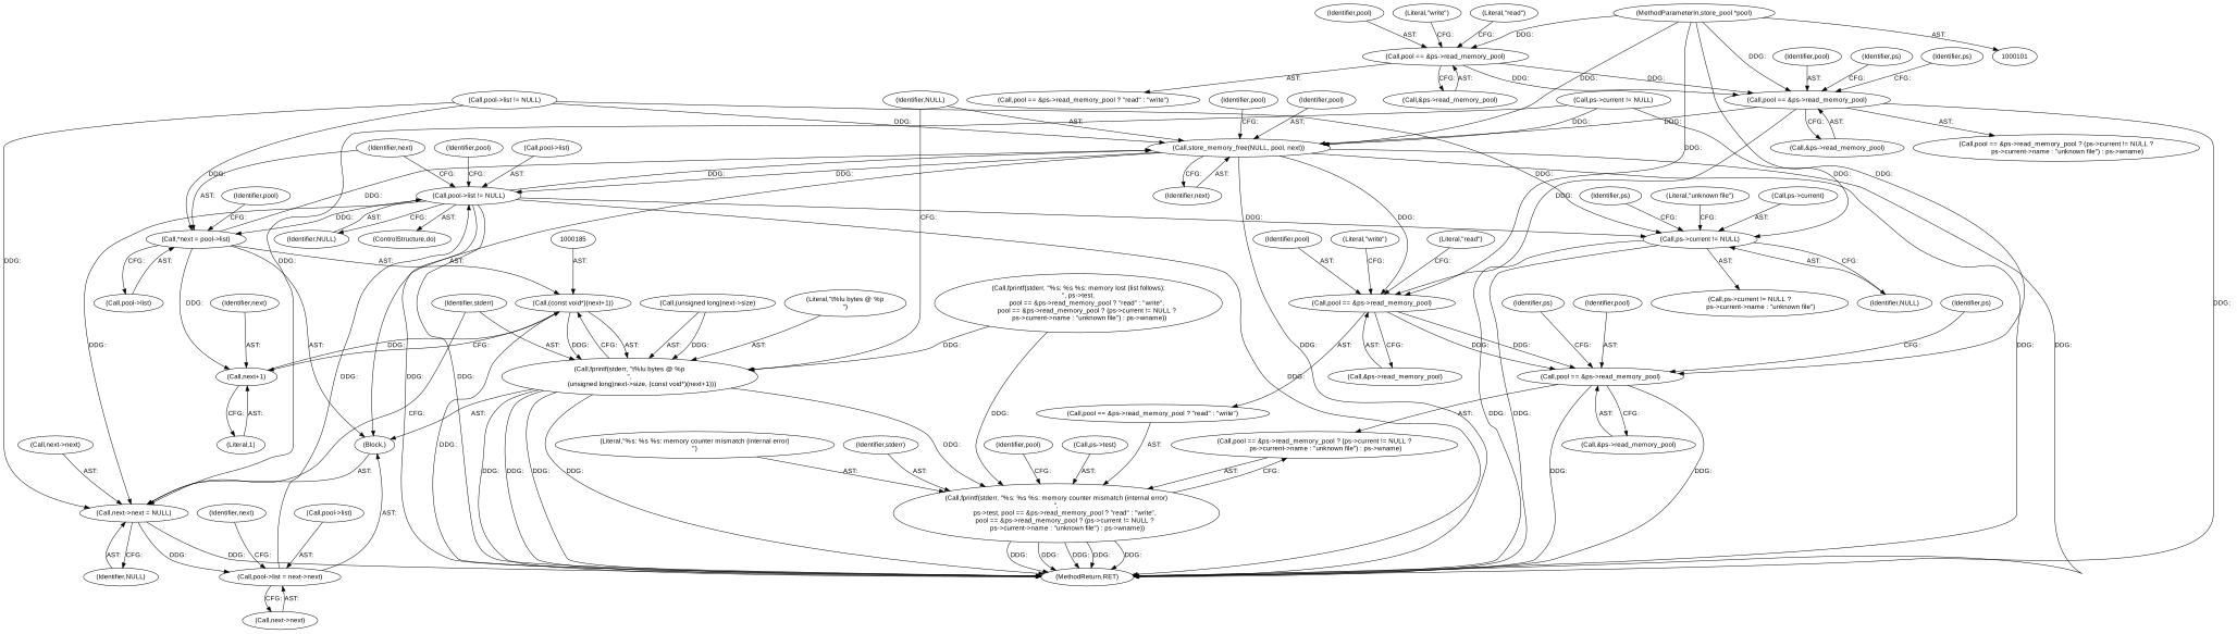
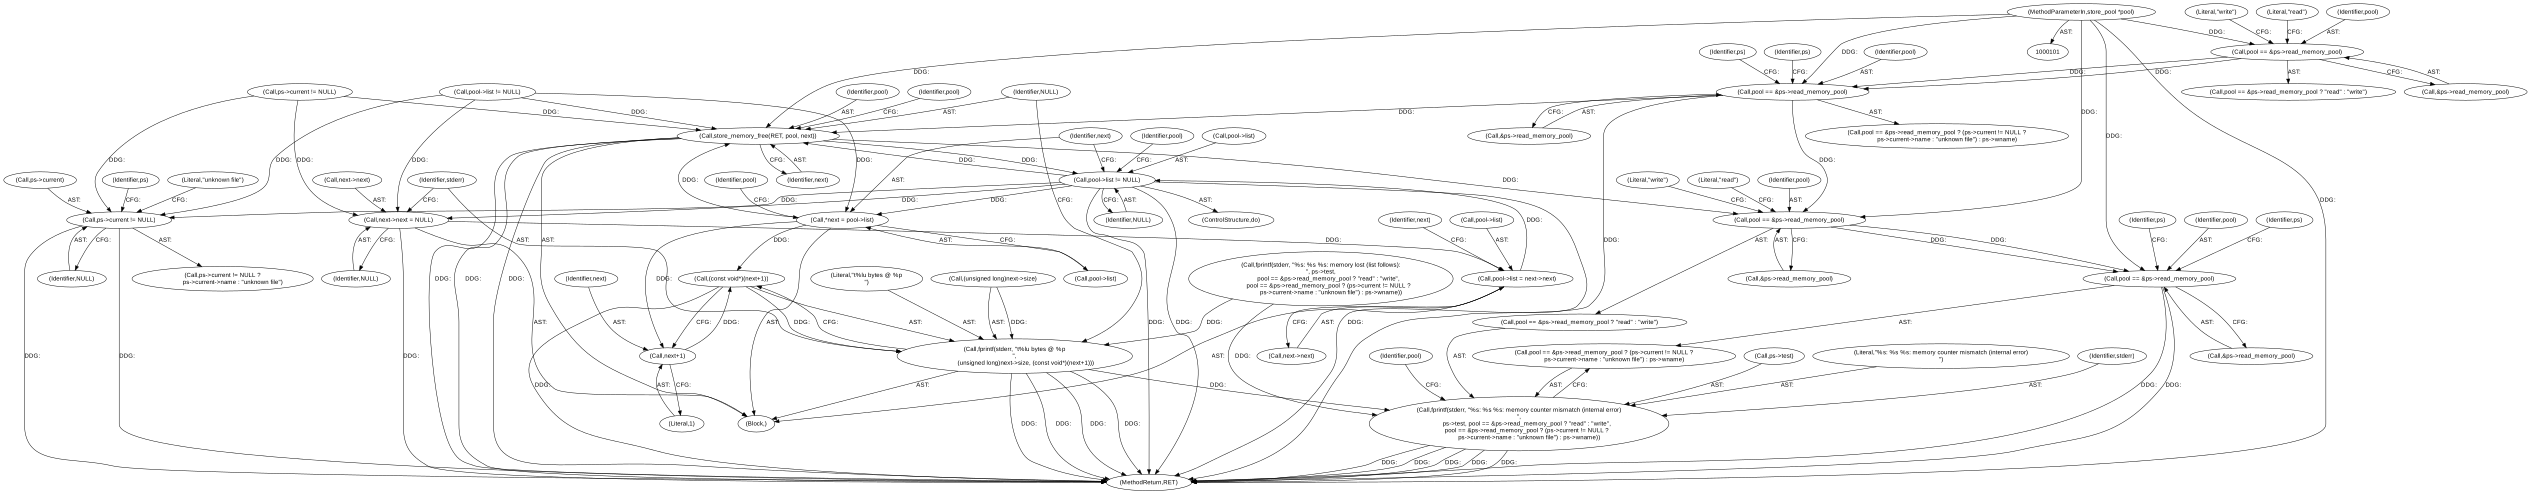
  digraph {
    fontname="Liberation Sans"
    node [fontname="Liberation Sans"]
    edge [fontname="Liberation Sans"]
    n1 [label="(Call,pool == &ps->read_memory_pool)"]
    n2 [label="(Call,pool == &ps->read_memory_pool)"]
    n3 [label="(Call,pool == &ps->read_memory_pool ? \"read\" : \"write\")"]
    n4 [label="(Call,&ps->read_memory_pool)"]
-   n5 [label="(Call,store_memory_free(NULL, pool, next))"]
+   n5 [label="(Call,store_memory_free(RET, pool, next))"]
    n6 [label="(Call,pool == &ps->read_memory_pool)"]
    n7 [label="(MethodReturn,RET)"]
    n8 [label="(Call,&ps->read_memory_pool)"]
    n9 [label="(Call,pool == &ps->read_memory_pool ? (ps->current != NULL ?\n            ps->current->name : \"unknown file\") : ps->wname)"]
    n10 [label="(MethodParameterIn,store_pool *pool)"]
    n11 [label="(Call,pool == &ps->read_memory_pool)"]
    n12 [label=1000101]
    n13 [label="(Call,pool->list != NULL)"]
    n14 [label="(Identifier,next)"]
    n15 [label="(Block,)"]
    n16 [label="(Call,&ps->read_memory_pool)"]
    n17 [label="(Call,pool == &ps->read_memory_pool ? \"read\" : \"write\")"]
    n18 [label="(Call,pool == &ps->read_memory_pool ? (ps->current != NULL ?\n            ps->current->name : \"unknown file\") : ps->wname)"]
    n19 [label="(Call,&ps->read_memory_pool)"]
    n20 [label="(Call,*next = pool->list)"]
    n21 [label="(Call,next->next = NULL)"]
    n22 [label="(Call,ps->current != NULL)"]
    n23 [label="(ControlStructure,do)"]
    n24 [label="(Identifier,NULL)"]
    n25 [label="(Call,(const void*)(next+1))"]
    n26 [label="(Call,next+1)"]
    n27 [label="(Call,pool->list)"]
    n28 [label="(Call,pool->list = next->next)"]
    n29 [label="(Identifier,NULL)"]
    n30 [label="(Call,ps->current != NULL ?\n            ps->current->name : \"unknown file\")"]
    n31 [label="(Identifier,NULL)"]
    n32 [label="(Call,fprintf(stderr, \"\t%lu bytes @ %p\n\",\n             (unsigned long)next->size, (const void*)(next+1)))"]
    n33 [label="(Literal,1)"]
    n34 [label="(Call,fprintf(stderr, \"%s: %s %s: memory counter mismatch (internal error)\n\",\n         ps->test, pool == &ps->read_memory_pool ? \"read\" : \"write\",\n         pool == &ps->read_memory_pool ? (ps->current != NULL ?\n            ps->current->name : \"unknown file\") : ps->wname))"]
    n35 [label="(Call,next->next)"]
    n36 [label="(Literal,\"read\")"]
    n37 [label="(Identifier,pool)"]
    n38 [label="(Identifier,pool)"]
    n39 [label="(Call,ps->current != NULL)"]
    n40 [label="(Identifier,NULL)"]
    n41 [label="(Call,ps->test)"]
    n42 [label="(Identifier,ps)"]
    n43 [label="(Identifier,ps)"]
    n44 [label="(Call,pool->list != NULL)"]
    n45 [label="(Call,(unsigned long)next->size)"]
    n46 [label="(Literal,\"%s: %s %s: memory counter mismatch (internal error)\n\")"]
    n47 [label="(Identifier,pool)"]
    n48 [label="(Identifier,stderr)"]
    n49 [label="(Literal,\"read\")"]
    n50 [label="(Identifier,ps)"]
    n51 [label="(Identifier,pool)"]
    n52 [label="(Literal,\"unknown file\")"]
    n53 [label="(Identifier,ps)"]
    n54 [label="(Identifier,next)"]
    n55 [label="(Literal,\"\t%lu bytes @ %p\n\")"]
    n56 [label="(Identifier,stderr)"]
    n57 [label="(Identifier,ps)"]
    n58 [label="(Identifier,next)"]
    n59 [label="(Call,ps->current)"]
    n60 [label="(Identifier,next)"]
    n61 [label="(Identifier,pool)"]
    n62 [label="(Literal,\"write\")"]
    n63 [label="(Identifier,pool)"]
    n64 [label="(Call,pool->list)"]
    n65 [label="(Call,fprintf(stderr, \"%s: %s %s: memory lost (list follows):\n\", ps->test,\n         pool == &ps->read_memory_pool ? \"read\" : \"write\",\n         pool == &ps->read_memory_pool ? (ps->current != NULL ?\n            ps->current->name : \"unknown file\") : ps->wname))"]
    n66 [label="(Call,pool->list)"]
    n67 [label="(Identifier,pool)"]
    n68 [label="(Identifier,pool)"]
    n69 [label="(Literal,\"write\")"]
    n70 [label="(Identifier,pool)"]
    n71 [label="(Call,next->next)"]
-   1000185
    n1 -> n2 [label="DDG: "]
    n1 -> n2 [label="DDG: "]
    n1 -> n3 [label="AST: "]
    n1 -> n4 [label="CFG: "]
    n2 -> n5 [label="DDG: "]
    n2 -> n6 [label="DDG: "]
    n2 -> n7 [label="DDG: "]
    n2 -> n8 [label="CFG: "]
    n2 -> n9 [label="AST: "]
    n4 -> n1 [label="AST: "]
    n5 -> n6 [label="DDG: "]
    n5 -> n7 [label="DDG: "]
    n5 -> n7 [label="DDG: "]
    n5 -> n7 [label="DDG: "]
    n5 -> n13 [label="DDG: "]
    n5 -> n14 [label="CFG: "]
    n5 -> n15 [label="AST: "]
    n6 -> n11 [label="DDG: "]
    n6 -> n11 [label="DDG: "]
    n6 -> n16 [label="CFG: "]
    n6 -> n17 [label="AST: "]
    n8 -> n2 [label="AST: "]
    n10 -> n1 [label="DDG: "]
    n10 -> n2 [label="DDG: "]
    n10 -> n5 [label="DDG: "]
    n10 -> n6 [label="DDG: "]
+   n10 -> n7 [label="DDG: "]
    n10 -> n11 [label="DDG: "]
    n10 -> n12 [label="AST: "]
    n11 -> n7 [label="DDG: "]
    n11 -> n7 [label="DDG: "]
    n11 -> n18 [label="AST: "]
    n11 -> n19 [label="CFG: "]
    n13 -> n5 [label="DDG: "]
    n13 -> n7 [label="DDG: "]
    n13 -> n7 [label="DDG: "]
    n13 -> n7 [label="DDG: "]
    n13 -> n20 [label="DDG: "]
    n13 -> n21 [label="DDG: "]
    n13 -> n22 [label="DDG: "]
    n13 -> n23 [label="AST: "]
    n13 -> n24 [label="CFG: "]
    n14 -> n5 [label="AST: "]
    n16 -> n6 [label="AST: "]
    n17 -> n34 [label="AST: "]
    n18 -> n34 [label="AST: "]
    n19 -> n11 [label="AST: "]
    n20 -> n5 [label="DDG: "]
    n20 -> n15 [label="AST: "]
-   n20 -> n25 [label="AST: "]
+   n20 -> n25 [label="DDG: "]
    n20 -> n26 [label="DDG: "]
    n20 -> n27 [label="CFG: "]
    n21 -> n7 [label="DDG: "]
-   n15 -> n21 [label="AST: "]
+   n21 -> n15 [label="AST: "]
    n21 -> n28 [label="DDG: "]
    n21 -> n29 [label="CFG: "]
    n22 -> n7 [label="DDG: "]
    n22 -> n7 [label="DDG: "]
    n22 -> n30 [label="AST: "]
    n22 -> n31 [label="CFG: "]
    n24 -> n13 [label="AST: "]
    n25 -> n7 [label="DDG: "]
    n25 -> n26 [label="CFG: "]
    n25 -> n32 [label="AST: "]
    n25 -> n32 [label="DDG: "]
    n26 -> n25 [label="DDG: "]
    n26 -> n33 [label="CFG: "]
    n27 -> n20 [label="AST: "]
    n28 -> n13 [label="DDG: "]
    n28 -> n15 [label="AST: "]
    n28 -> n35 [label="CFG: "]
    n29 -> n21 [label="AST: "]
    n31 -> n22 [label="AST: "]
    n32 -> n7 [label="DDG: "]
    n32 -> n7 [label="DDG: "]
    n32 -> n7 [label="DDG: "]
    n32 -> n7 [label="DDG: "]
    n32 -> n15 [label="AST: "]
    n32 -> n25 [label="CFG: "]
    n32 -> n34 [label="DDG: "]
    n33 -> n26 [label="AST: "]
    n34 -> n7 [label="DDG: "]
    n34 -> n7 [label="DDG: "]
    n34 -> n7 [label="DDG: "]
    n34 -> n7 [label="DDG: "]
    n34 -> n7 [label="DDG: "]
    n34 -> n18 [label="CFG: "]
    n35 -> n28 [label="AST: "]
    n36 -> n1 [label="CFG: "]
    n37 -> n13 [label="CFG: "]
    n38 -> n5 [label="CFG: "]
    n39 -> n5 [label="DDG: "]
    n39 -> n21 [label="DDG: "]
    n39 -> n22 [label="DDG: "]
    n40 -> n5 [label="AST: "]
    n40 -> n32 [label="CFG: "]
    n41 -> n34 [label="AST: "]
    n42 -> n22 [label="CFG: "]
    n43 -> n11 [label="CFG: "]
    n44 -> n5 [label="DDG: "]
    n44 -> n20 [label="DDG: "]
    n44 -> n21 [label="DDG: "]
    n44 -> n22 [label="DDG: "]
    n45 -> n32 [label="AST: "]
    n45 -> n32 [label="DDG: "]
    n46 -> n34 [label="AST: "]
    n47 -> n20 [label="CFG: "]
    n48 -> n34 [label="AST: "]
    n49 -> n6 [label="CFG: "]
    n50 -> n2 [label="CFG: "]
    n51 -> n11 [label="AST: "]
    n52 -> n22 [label="CFG: "]
    n53 -> n11 [label="CFG: "]
    n54 -> n26 [label="AST: "]
    n55 -> n32 [label="AST: "]
    n56 -> n21 [label="CFG: "]
    n56 -> n32 [label="AST: "]
    n57 -> n2 [label="CFG: "]
    n58 -> n13 [label="CFG: "]
    n58 -> n20 [label="AST: "]
    n59 -> n22 [label="AST: "]
    n60 -> n28 [label="CFG: "]
    n61 -> n6 [label="AST: "]
    n62 -> n6 [label="CFG: "]
    n63 -> n2 [label="AST: "]
    n64 -> n28 [label="AST: "]
    n65 -> n32 [label="DDG: "]
    n65 -> n34 [label="DDG: "]
    n66 -> n13 [label="AST: "]
    n67 -> n1 [label="AST: "]
    n68 -> n5 [label="AST: "]
    n69 -> n1 [label="CFG: "]
    n70 -> n34 [label="CFG: "]
    n71 -> n21 [label="AST: "]
-   1000185 -> n25 [label="AST: "]
  }
